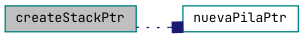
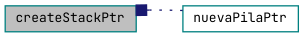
  digraph {
    rankdir=LR
    fontname="JetBrains Mono"
    node [color=teal fontname="JetBrains Mono" fontsize=10 shape=record style=filled]
    n1 [fillcolor=grey75 fontcolor=black height=0.2 label=createStackPtr width=0.4]
    n2 [fillcolor=white height=0.2 label=nuevaPilaPtr width=0.4]
-   n1 -> n2 [color=midnightblue fontname="JetBrains Mono" fontsize=10 labelfontname=Helvetica labelfontsize=10 style=dotted arrowhead=box]
+   n2 -> n1 [color=midnightblue fontname="JetBrains Mono" fontsize=10 labelfontname=Helvetica labelfontsize=10 style=dotted arrowhead=box]
  }
